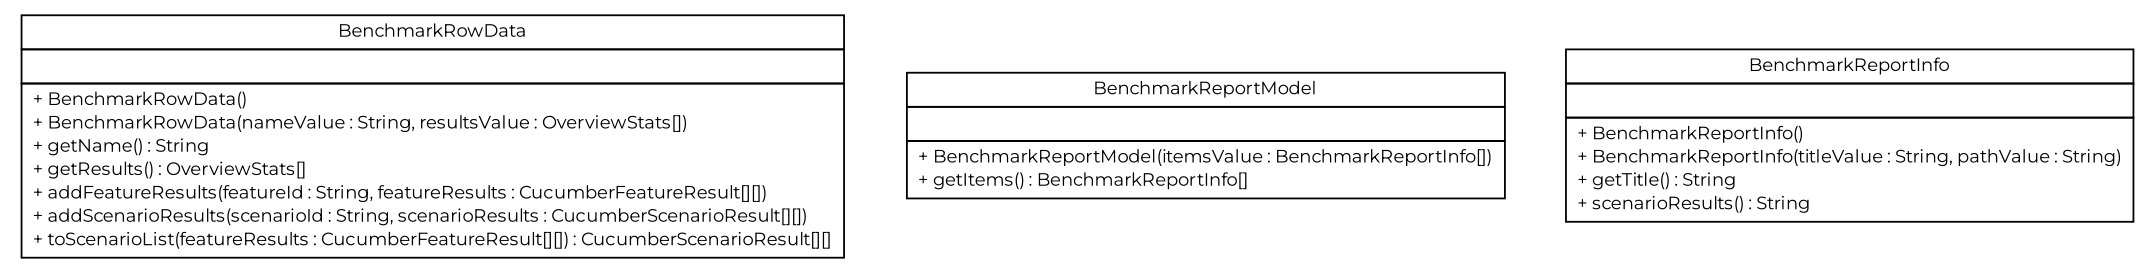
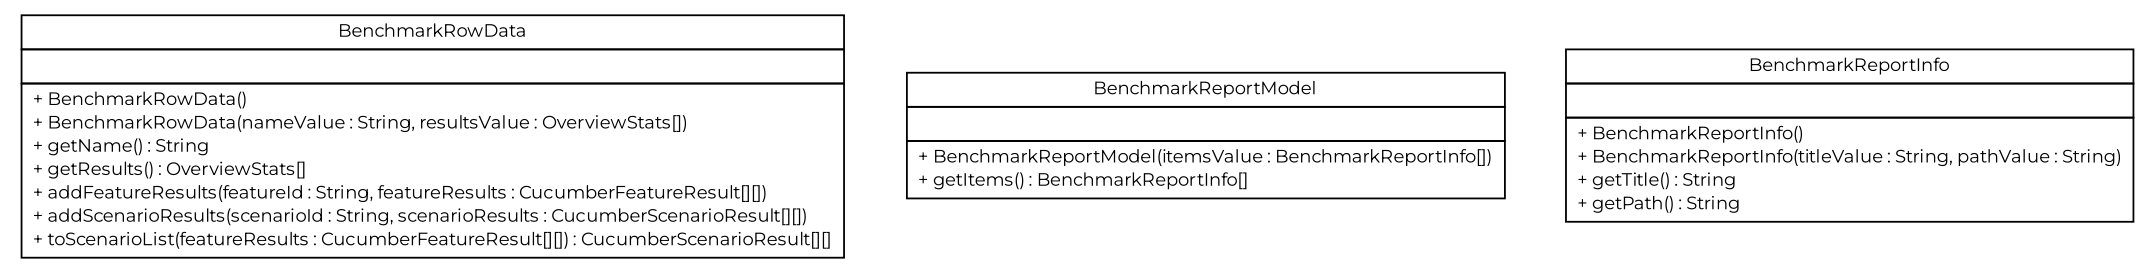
  digraph {
    nodesep=0.25
    ranksep=0.5
    fontname=Montserrat
    node [fontcolor=black fontname=Montserrat fontsize=10.0 shape=plaintext]
    n1 [label=<<table title="com.github.mkolisnyk.cucumber.reporting.types.benchmark.BenchmarkRowData" border="0" cellborder="1" cellspacing="0" cellpadding="2" port="p" href="./BenchmarkRowData.html"> 		<tr><td><table border="0" cellspacing="0" cellpadding="1"> <tr><td align="center" balign="center"> BenchmarkRowData </td></tr> 		</table></td></tr> 		<tr><td><table border="0" cellspacing="0" cellpadding="1"> <tr><td align="left" balign="left">  </td></tr> 		</table></td></tr> 		<tr><td><table border="0" cellspacing="0" cellpadding="1"> <tr><td align="left" balign="left"> + BenchmarkRowData() </td></tr> <tr><td align="left" balign="left"> + BenchmarkRowData(nameValue : String, resultsValue : OverviewStats[]) </td></tr> <tr><td align="left" balign="left"> + getName() : String </td></tr> <tr><td align="left" balign="left"> + getResults() : OverviewStats[] </td></tr> <tr><td align="left" balign="left"> + addFeatureResults(featureId : String, featureResults : CucumberFeatureResult[][]) </td></tr> <tr><td align="left" balign="left"> + addScenarioResults(scenarioId : String, scenarioResults : CucumberScenarioResult[][]) </td></tr> <tr><td align="left" balign="left"> + toScenarioList(featureResults : CucumberFeatureResult[][]) : CucumberScenarioResult[][] </td></tr> 		</table></td></tr> 		</table>>]
    n2 [label=<<table title="com.github.mkolisnyk.cucumber.reporting.types.benchmark.BenchmarkReportModel" border="0" cellborder="1" cellspacing="0" cellpadding="2" port="p" href="./BenchmarkReportModel.html"> 		<tr><td><table border="0" cellspacing="0" cellpadding="1"> <tr><td align="center" balign="center"> BenchmarkReportModel </td></tr> 		</table></td></tr> 		<tr><td><table border="0" cellspacing="0" cellpadding="1"> <tr><td align="left" balign="left">  </td></tr> 		</table></td></tr> 		<tr><td><table border="0" cellspacing="0" cellpadding="1"> <tr><td align="left" balign="left"> + BenchmarkReportModel(itemsValue : BenchmarkReportInfo[]) </td></tr> <tr><td align="left" balign="left"> + getItems() : BenchmarkReportInfo[] </td></tr> 		</table></td></tr> 		</table>>]
-   n3 [label=<<table title="com.github.mkolisnyk.cucumber.reporting.types.benchmark.BenchmarkReportInfo" border="0" cellborder="1" cellspacing="0" cellpadding="2" port="p" href="./BenchmarkReportInfo.html"> 		<tr><td><table border="0" cellspacing="0" cellpadding="1"> <tr><td align="center" balign="center"> BenchmarkReportInfo </td></tr> 		</table></td></tr> 		<tr><td><table border="0" cellspacing="0" cellpadding="1"> <tr><td align="left" balign="left">  </td></tr> 		</table></td></tr> 		<tr><td><table border="0" cellspacing="0" cellpadding="1"> <tr><td align="left" balign="left"> + BenchmarkReportInfo() </td></tr> <tr><td align="left" balign="left"> + BenchmarkReportInfo(titleValue : String, pathValue : String) </td></tr> <tr><td align="left" balign="left"> + getTitle() : String </td></tr> <tr><td align="left" balign="left"> + scenarioResults() : String </td></tr> 		</table></td></tr> 		</table>>]
+   n3 [label=<<table title="com.github.mkolisnyk.cucumber.reporting.types.benchmark.BenchmarkReportInfo" border="0" cellborder="1" cellspacing="0" cellpadding="2" port="p" href="./BenchmarkReportInfo.html"> 		<tr><td><table border="0" cellspacing="0" cellpadding="1"> <tr><td align="center" balign="center"> BenchmarkReportInfo </td></tr> 		</table></td></tr> 		<tr><td><table border="0" cellspacing="0" cellpadding="1"> <tr><td align="left" balign="left">  </td></tr> 		</table></td></tr> 		<tr><td><table border="0" cellspacing="0" cellpadding="1"> <tr><td align="left" balign="left"> + BenchmarkReportInfo() </td></tr> <tr><td align="left" balign="left"> + BenchmarkReportInfo(titleValue : String, pathValue : String) </td></tr> <tr><td align="left" balign="left"> + getTitle() : String </td></tr> <tr><td align="left" balign="left"> + getPath() : String </td></tr> 		</table></td></tr> 		</table>>]
  }
